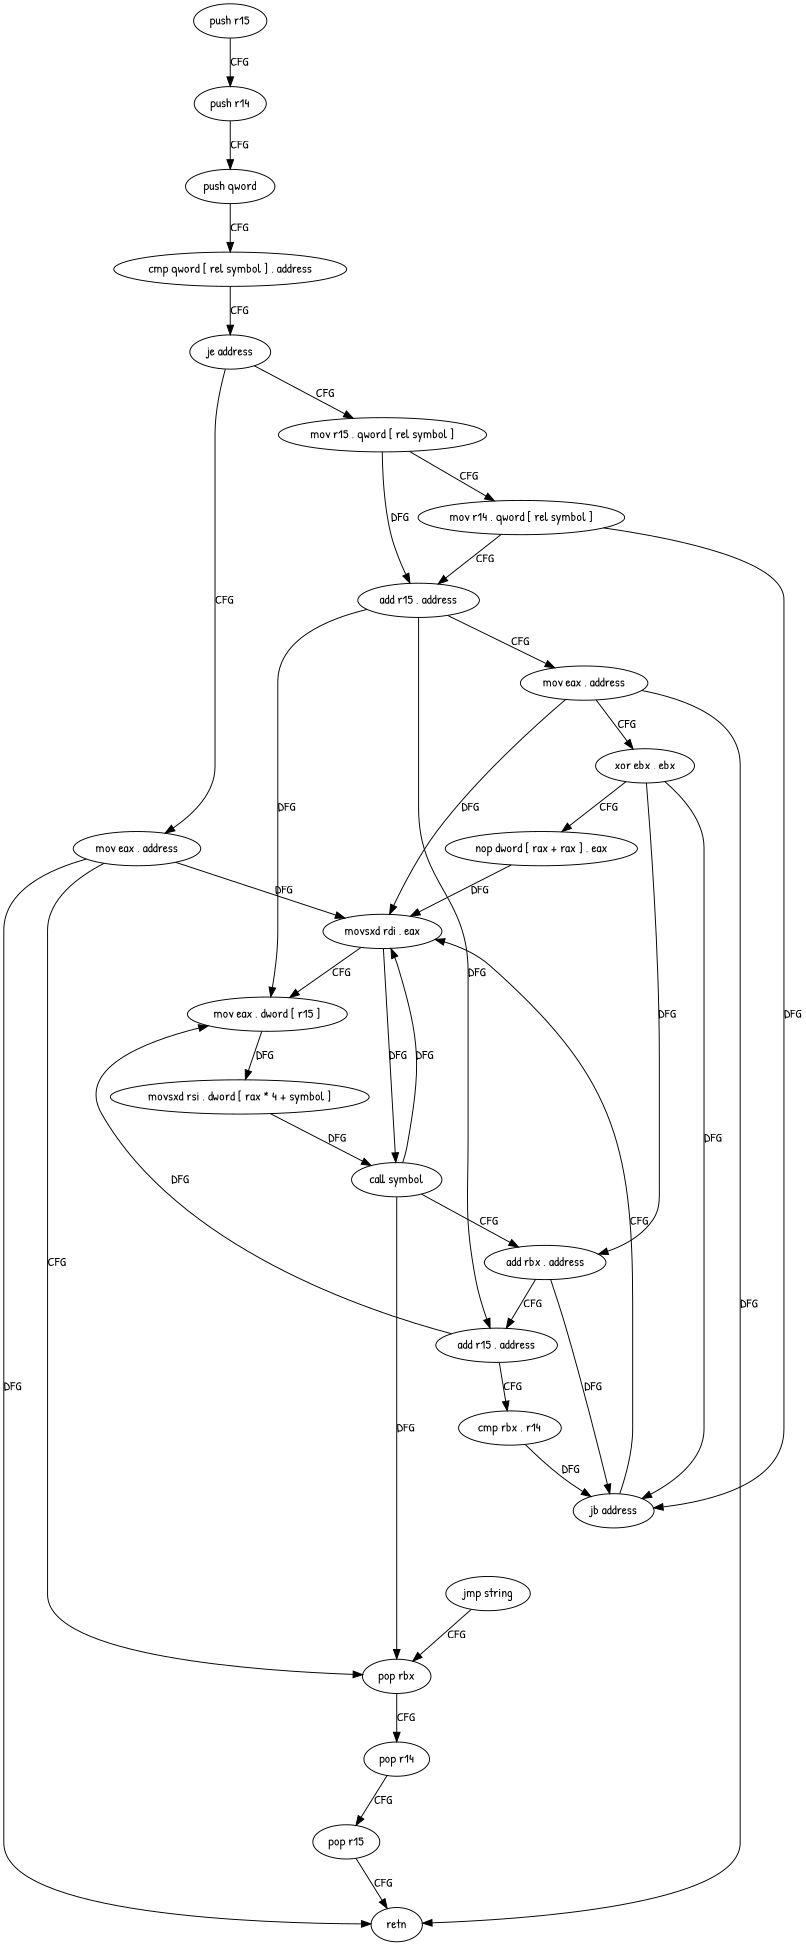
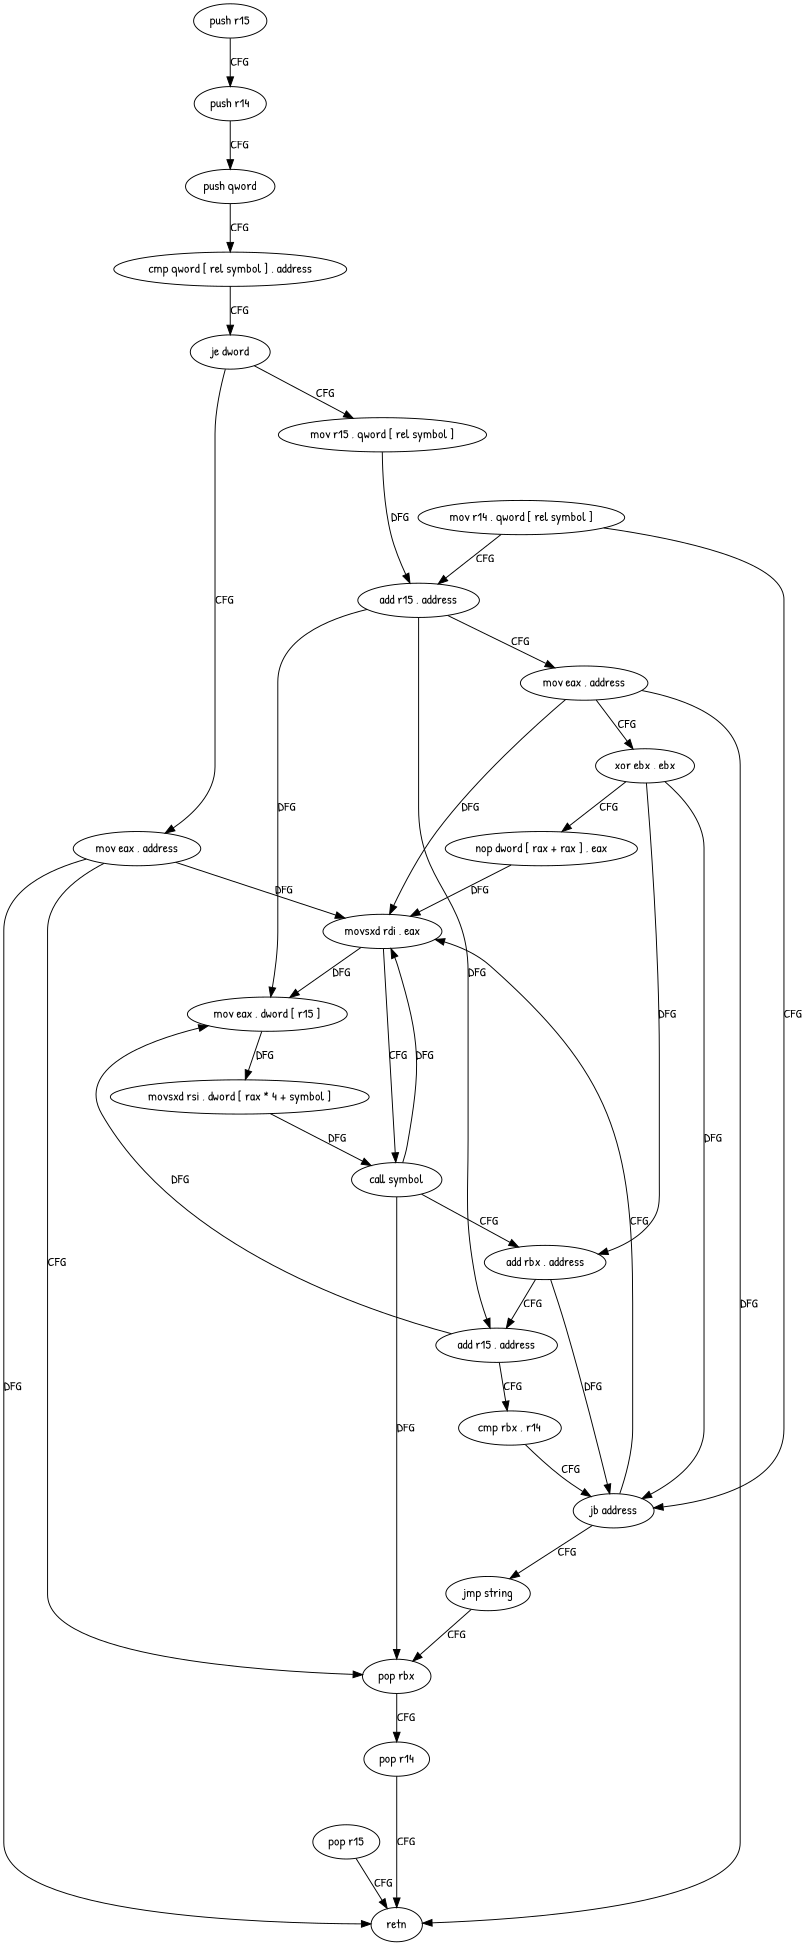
  digraph {
    fontname="Patrick Hand"
    node [fontname="Patrick Hand"]
    edge [fontname="Patrick Hand"]
    n1 [label="push r15"]
    n2 [label="push r14"]
    n3 [label="push qword"]
    n4 [label="cmp qword [ rel symbol ] , address"]
-   n5 [label="je address"]
+   n5 [label="je dword"]
    n6 [label="mov eax , address"]
    n7 [label="mov r15 , qword [ rel symbol ]"]
    n8 [label="pop rbx"]
    n9 [label="movsxd rdi , eax"]
    n10 [label=retn]
    n11 [label="mov r14 , qword [ rel symbol ]"]
    n12 [label="add r15 , address"]
    n13 [label="pop r14"]
    n14 [label="mov eax , dword [ r15 ]"]
    n15 [label="call symbol"]
    n16 [label="jb address"]
    n17 [label="mov eax , address"]
    n18 [label="add r15 , address"]
    n19 [label="pop r15"]
    n20 [label="jmp string"]
    n21 [label="xor ebx , ebx"]
    n22 [label="movsxd rsi , dword [ rax * 4 + symbol ]"]
    n23 [label="cmp rbx , r14"]
    n24 [label="nop dword [ rax + rax ] , eax"]
    n25 [label="add rbx , address"]
    n1 -> n2 [label=CFG]
    n2 -> n3 [label=CFG]
    n3 -> n4 [label=CFG]
    n4 -> n5 [label=CFG]
    n5 -> n6 [label=CFG]
    n5 -> n7 [label=CFG]
    n6 -> n8 [label=CFG]
    n6 -> n9 [label=DFG]
    n6 -> n10 [label=DFG]
-   n7 -> n11 [label=CFG]
    n7 -> n12 [label=DFG]
    n8 -> n13 [label=CFG]
-   n9 -> n14 [label=CFG]
-   n9 -> n15 [label=DFG]
+   n9 -> n14 [label=DFG]
+   n9 -> n15 [label=CFG]
    n11 -> n12 [label=CFG]
-   n11 -> n16 [label=DFG]
+   n11 -> n16 [label=CFG]
    n12 -> n14 [label=DFG]
    n12 -> n17 [label=CFG]
    n12 -> n18 [label=DFG]
-   n13 -> n19 [label=CFG]
+   n13 -> n10 [label=CFG]
    n14 -> n22 [label=DFG]
    n15 -> n8 [label=DFG]
    n15 -> n9 [label=DFG]
    n15 -> n25 [label=CFG]
    n16 -> n9 [label=CFG]
+   n16 -> n20 [label=CFG]
    n17 -> n9 [label=DFG]
    n17 -> n10 [label=DFG]
    n17 -> n21 [label=CFG]
    n18 -> n14 [label=DFG]
    n18 -> n23 [label=CFG]
    n19 -> n10 [label=CFG]
    n20 -> n8 [label=CFG]
    n21 -> n16 [label=DFG]
    n21 -> n24 [label=CFG]
    n21 -> n25 [label=DFG]
    n22 -> n15 [label=DFG]
-   n23 -> n16 [label=DFG]
+   n23 -> n16 [label=CFG]
    n24 -> n9 [label=DFG]
    n25 -> n16 [label=DFG]
    n25 -> n18 [label=CFG]
  }
